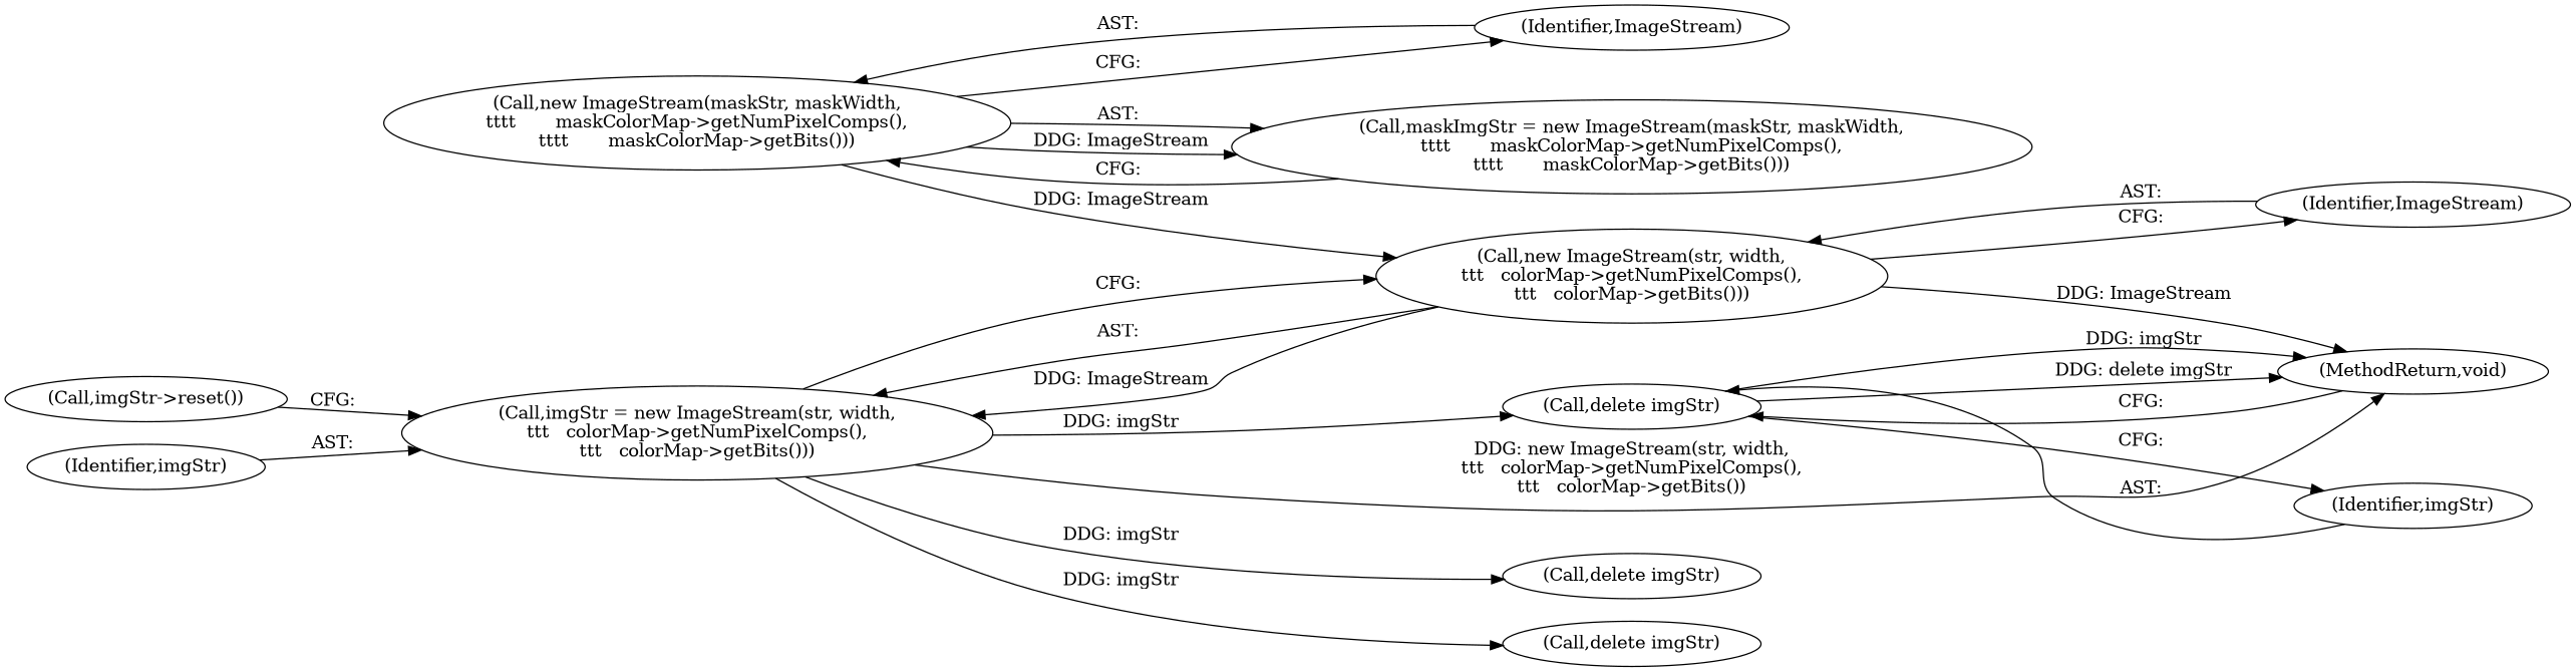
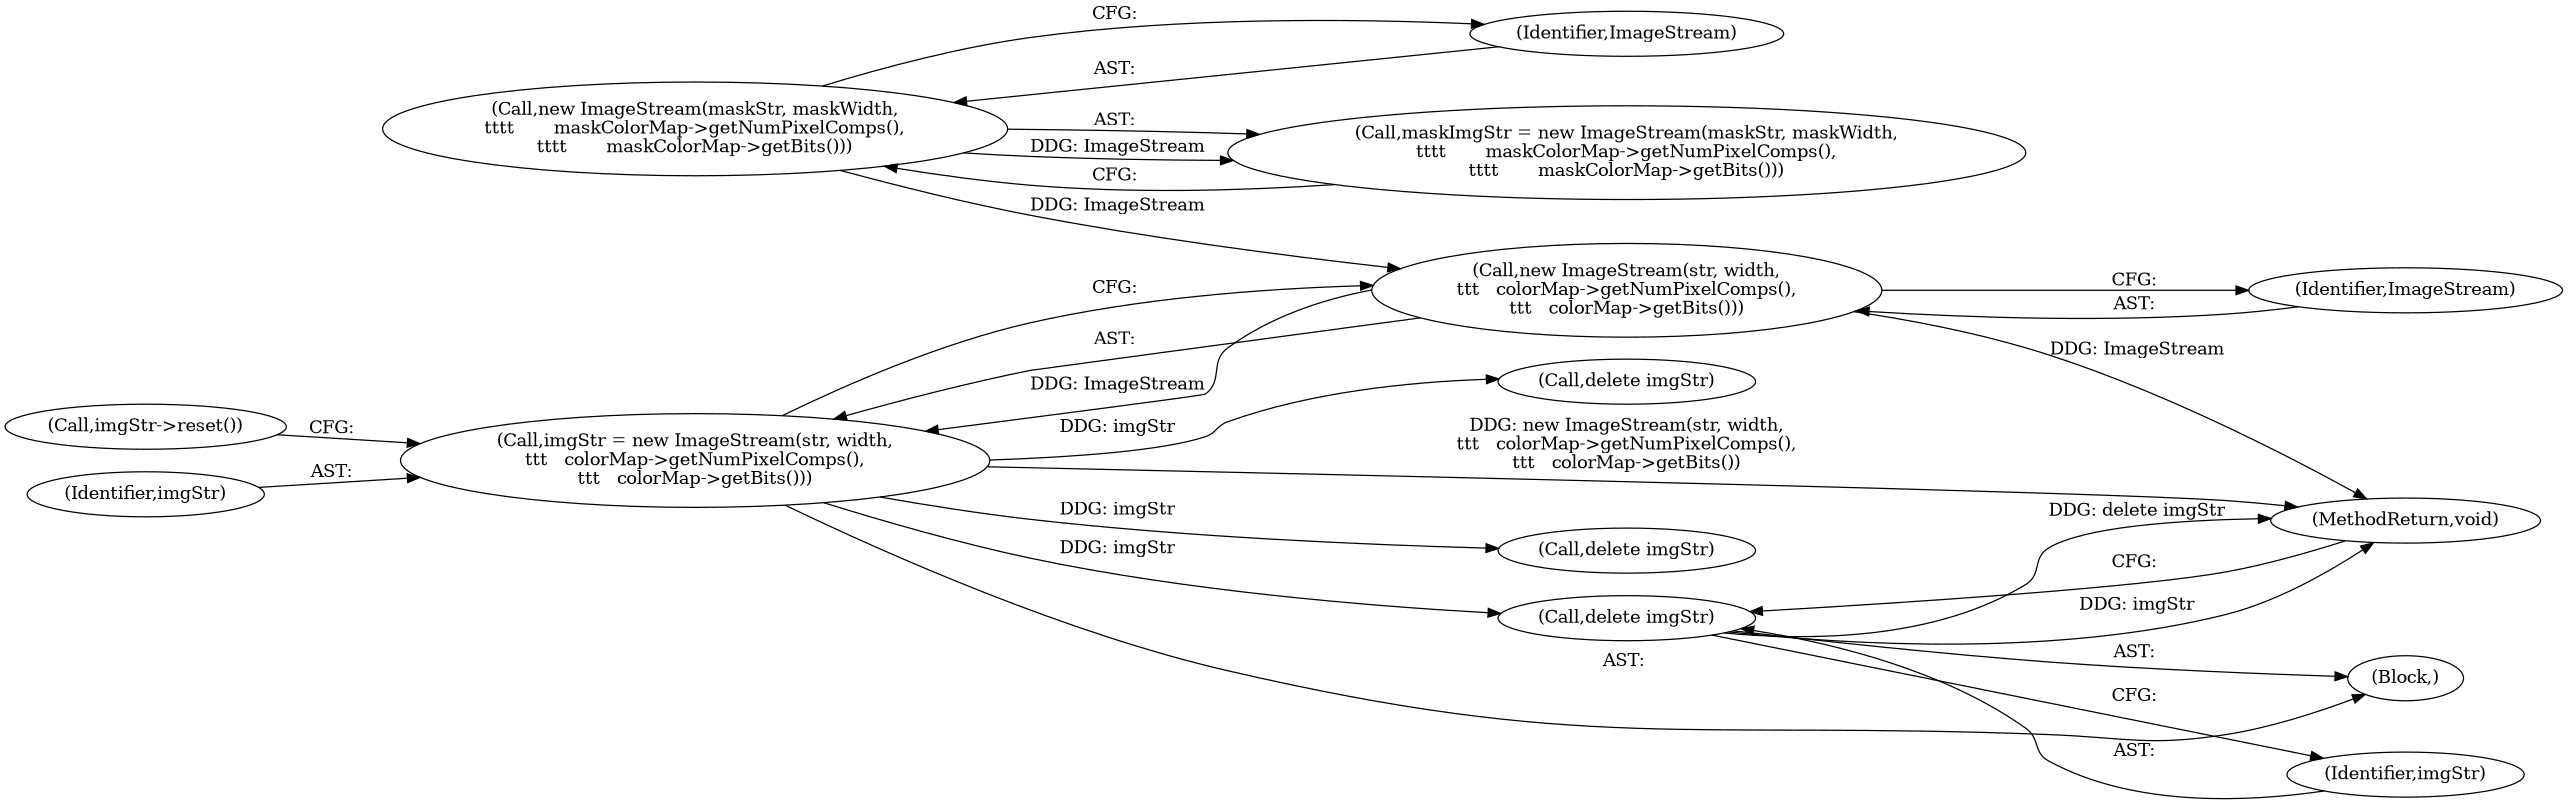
  digraph {
    rankdir=LR
    n1 [label="(Call,delete imgStr)"]
+   n2 [label="(Block,)"]
    n3 [label="(Identifier,imgStr)"]
    n4 [label="(MethodReturn,void)"]
    n5 [label="(Call,imgStr = new ImageStream(str, width,\n\t\t\t   colorMap->getNumPixelComps(),\n\t\t\t   colorMap->getBits()))"]
    n6 [label="(Call,new ImageStream(str, width,\n\t\t\t   colorMap->getNumPixelComps(),\n\t\t\t   colorMap->getBits()))"]
    n7 [label="(Call,delete imgStr)"]
    n8 [label="(Call,delete imgStr)"]
    n9 [label="(Identifier,ImageStream)"]
    n10 [label="(Call,new ImageStream(maskStr, maskWidth,\n\t\t\t\t       maskColorMap->getNumPixelComps(),\n\t\t\t\t       maskColorMap->getBits()))"]
    n11 [label="(Identifier,ImageStream)"]
    n12 [label="(Call,maskImgStr = new ImageStream(maskStr, maskWidth,\n\t\t\t\t       maskColorMap->getNumPixelComps(),\n\t\t\t\t       maskColorMap->getBits()))"]
    n13 [label="(Call,imgStr->reset())"]
    n14 [label="(Identifier,imgStr)"]
+   n1 -> n2 [label="AST: "]
    n1 -> n3 [label="CFG: "]
    n1 -> n4 [label="DDG: imgStr"]
    n1 -> n4 [label="DDG: delete imgStr"]
    n3 -> n1 [label="AST: "]
    n4 -> n1 [label="CFG: "]
    n5 -> n1 [label="DDG: imgStr"]
+   n5 -> n2 [label="AST: "]
    n5 -> n4 [label="DDG: new ImageStream(str, width,\n\t\t\t   colorMap->getNumPixelComps(),\n\t\t\t   colorMap->getBits())"]
    n5 -> n6 [label="CFG: "]
    n5 -> n7 [label="DDG: imgStr"]
    n5 -> n8 [label="DDG: imgStr"]
    n6 -> n4 [label="DDG: ImageStream"]
    n6 -> n5 [label="AST: "]
    n6 -> n5 [label="DDG: ImageStream"]
    n6 -> n9 [label="CFG: "]
    n9 -> n6 [label="AST: "]
    n10 -> n6 [label="DDG: ImageStream"]
    n10 -> n11 [label="CFG: "]
    n10 -> n12 [label="AST: "]
    n10 -> n12 [label="DDG: ImageStream"]
    n11 -> n10 [label="AST: "]
    n12 -> n10 [label="CFG: "]
    n13 -> n5 [label="CFG: "]
    n14 -> n5 [label="AST: "]
  }
